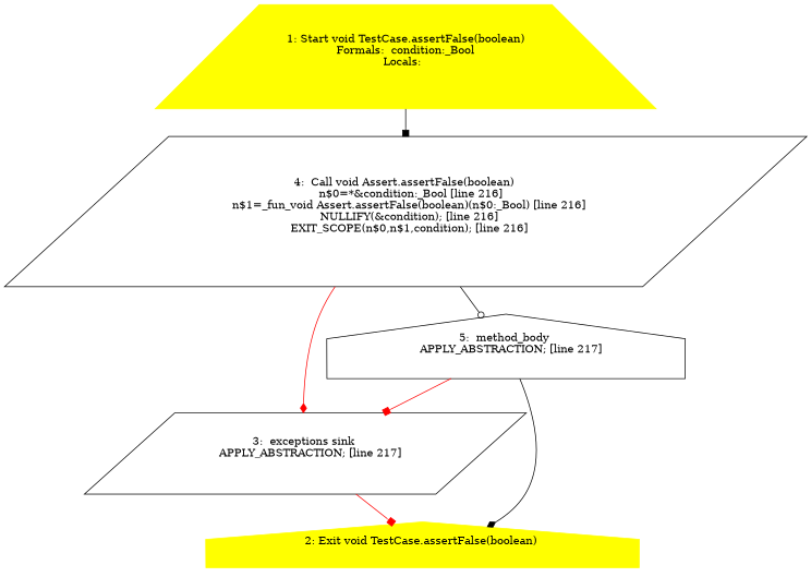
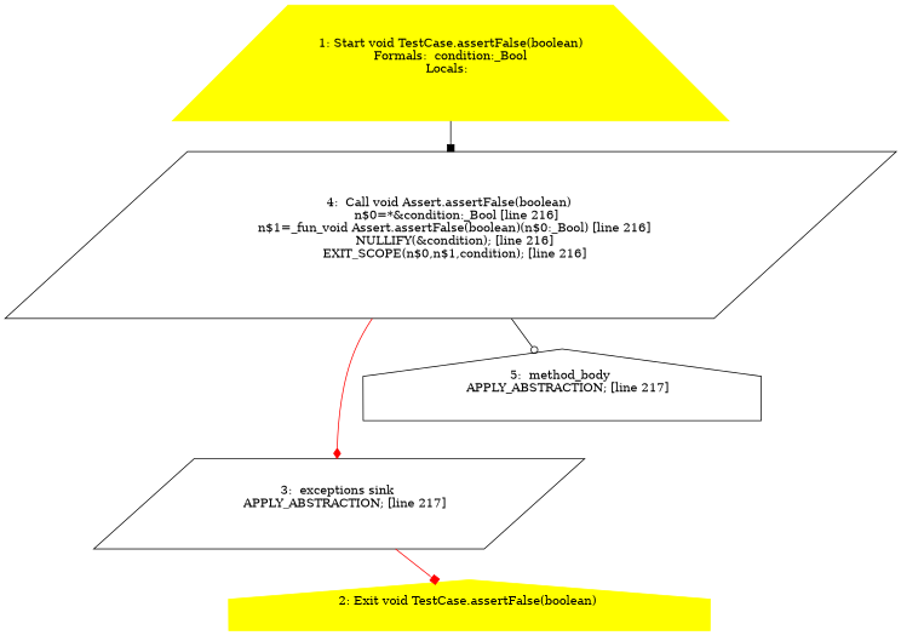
  digraph {
    node [shape=parallelogram]
    edge [arrowhead=box]
    n1 [color=yellow label="1: Start void TestCase.assertFalse(boolean)\nFormals:  condition:_Bool\nLocals:  \n  " shape=trapezium style=filled]
    n2 [label="4:  Call void Assert.assertFalse(boolean) \n   n$0=*&condition:_Bool [line 216]\n  n$1=_fun_void Assert.assertFalse(boolean)(n$0:_Bool) [line 216]\n  NULLIFY(&condition); [line 216]\n  EXIT_SCOPE(n$0,n$1,condition); [line 216]\n "]
    n3 [label="3:  exceptions sink \n   APPLY_ABSTRACTION; [line 217]\n "]
    n4 [label="5:  method_body \n   APPLY_ABSTRACTION; [line 217]\n " shape=house]
    n5 [color=yellow label="2: Exit void TestCase.assertFalse(boolean) \n  " shape=house style=filled]
    n1 -> n2
    n2 -> n3 [arrowhead=diamond color=red]
    n2 -> n4 [arrowhead=odot]
    n3 -> n5 [color=red]
-   n4 -> n3 [color=red]
-   n4 -> n5 [arrowhead=diamond]
  }
